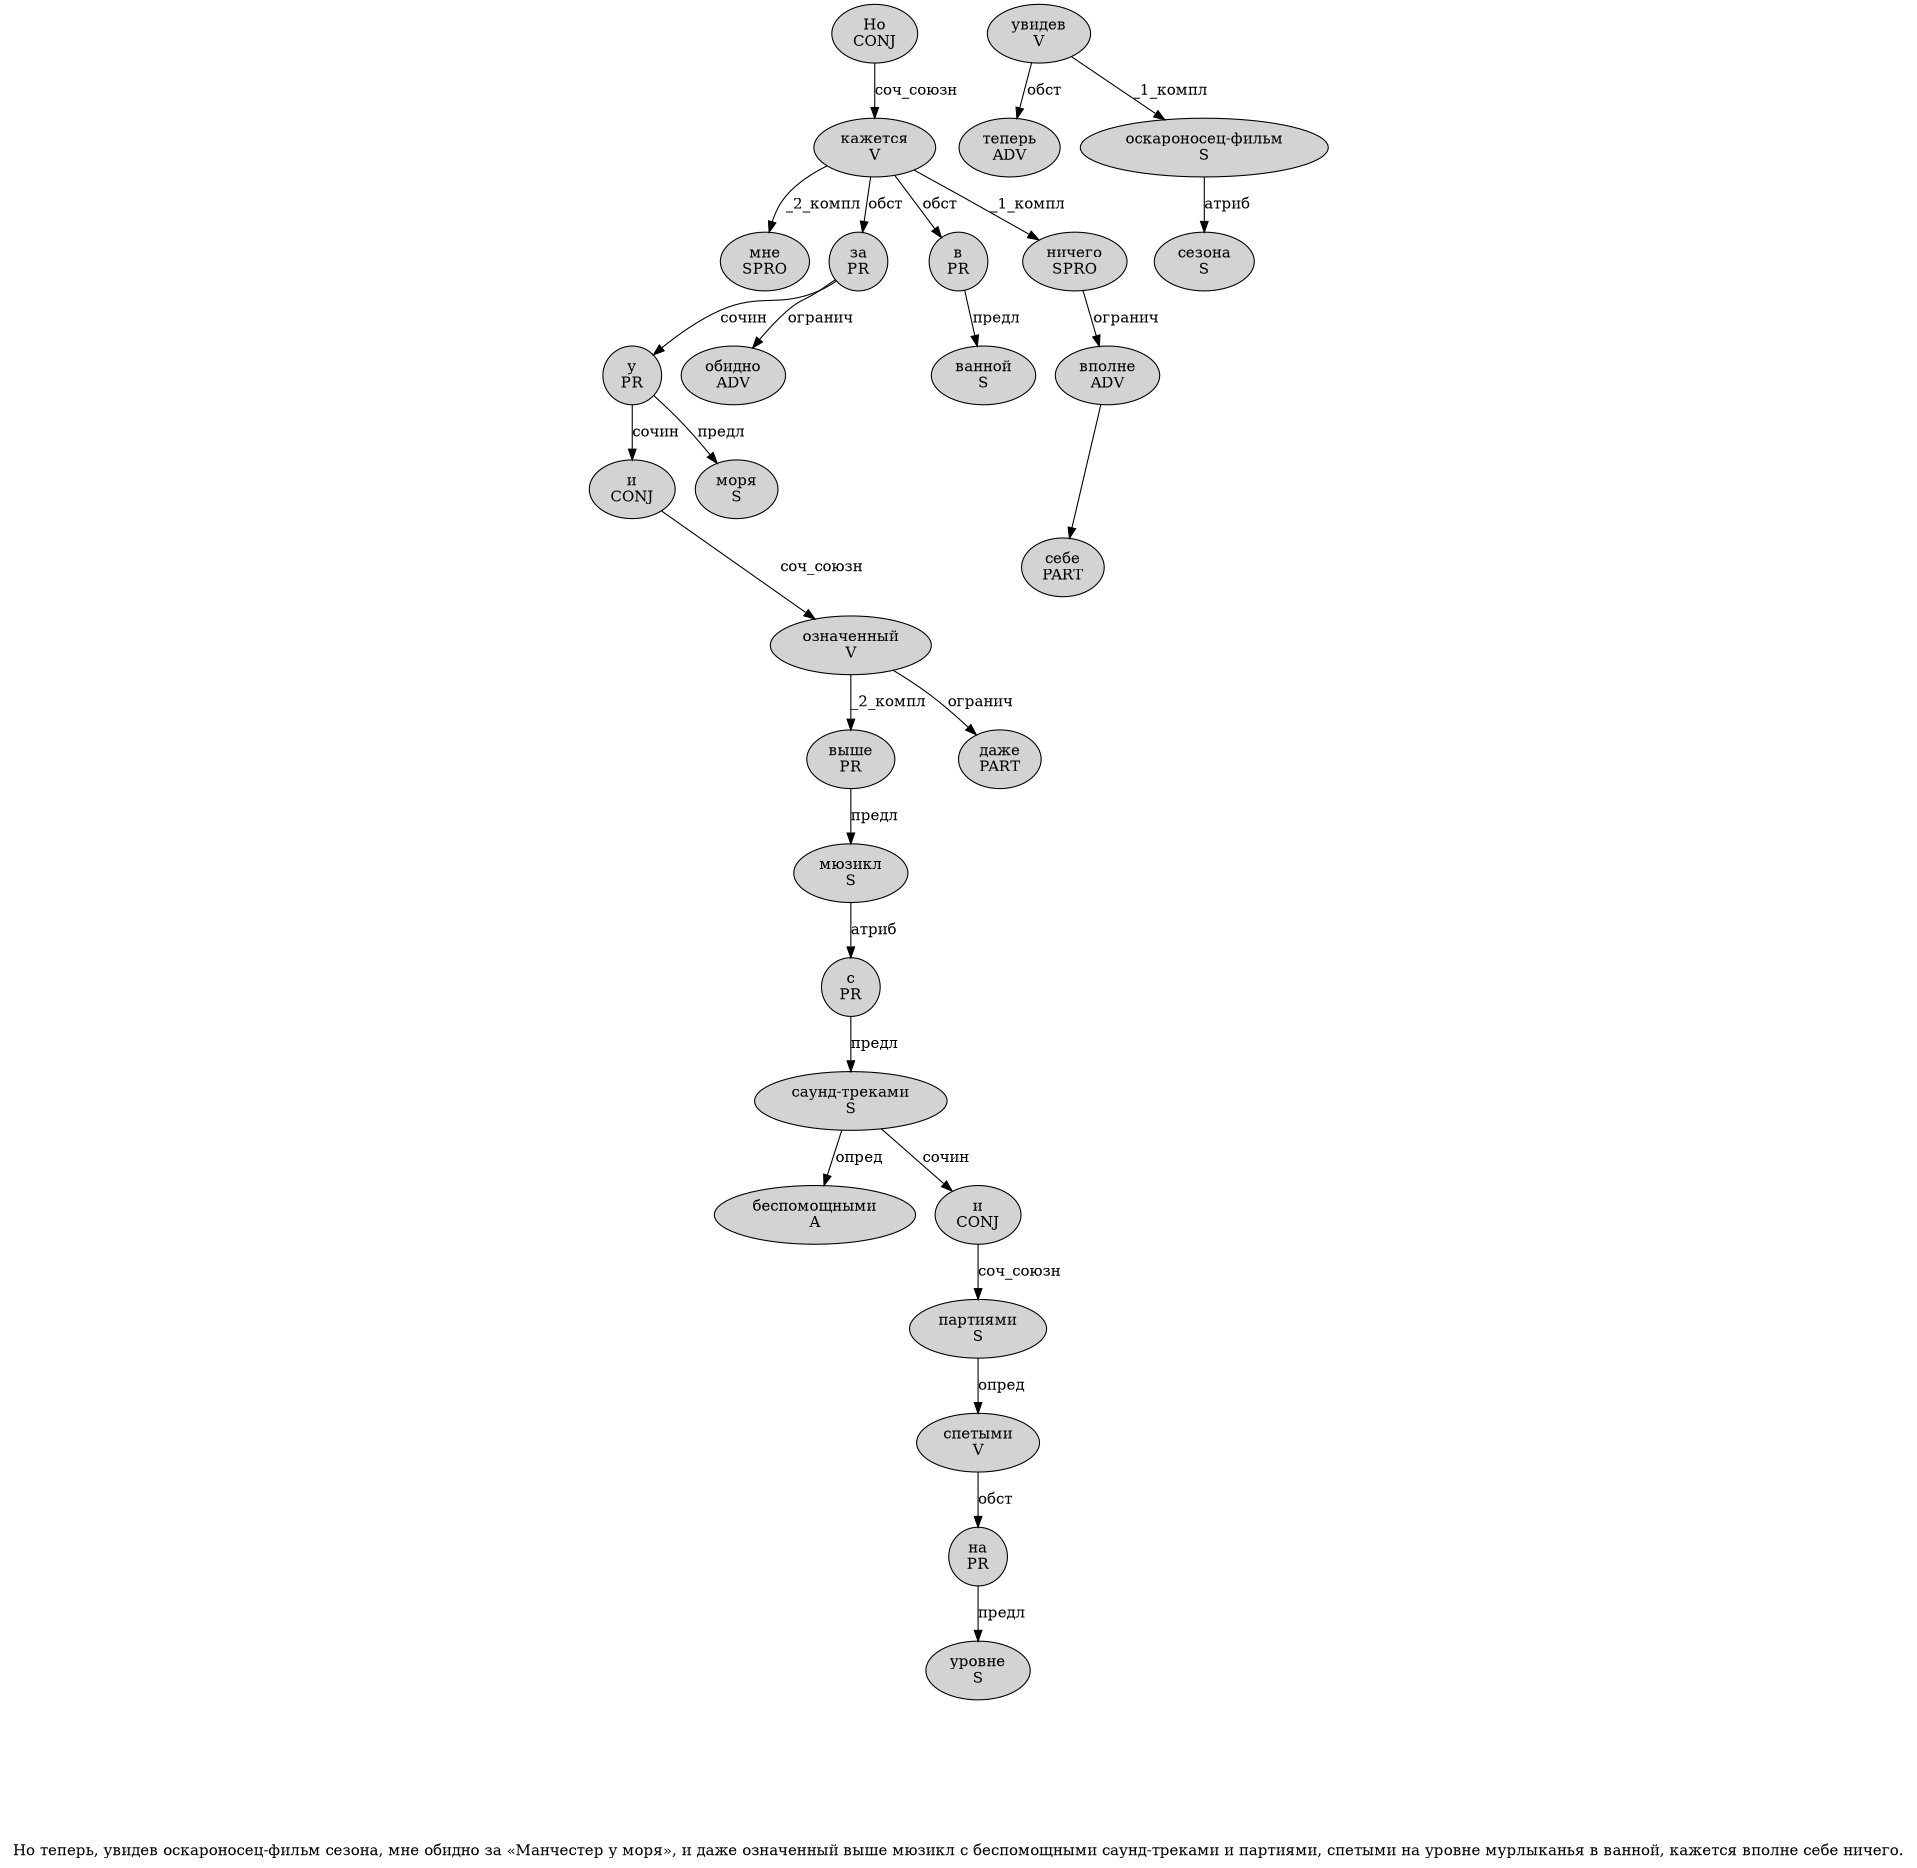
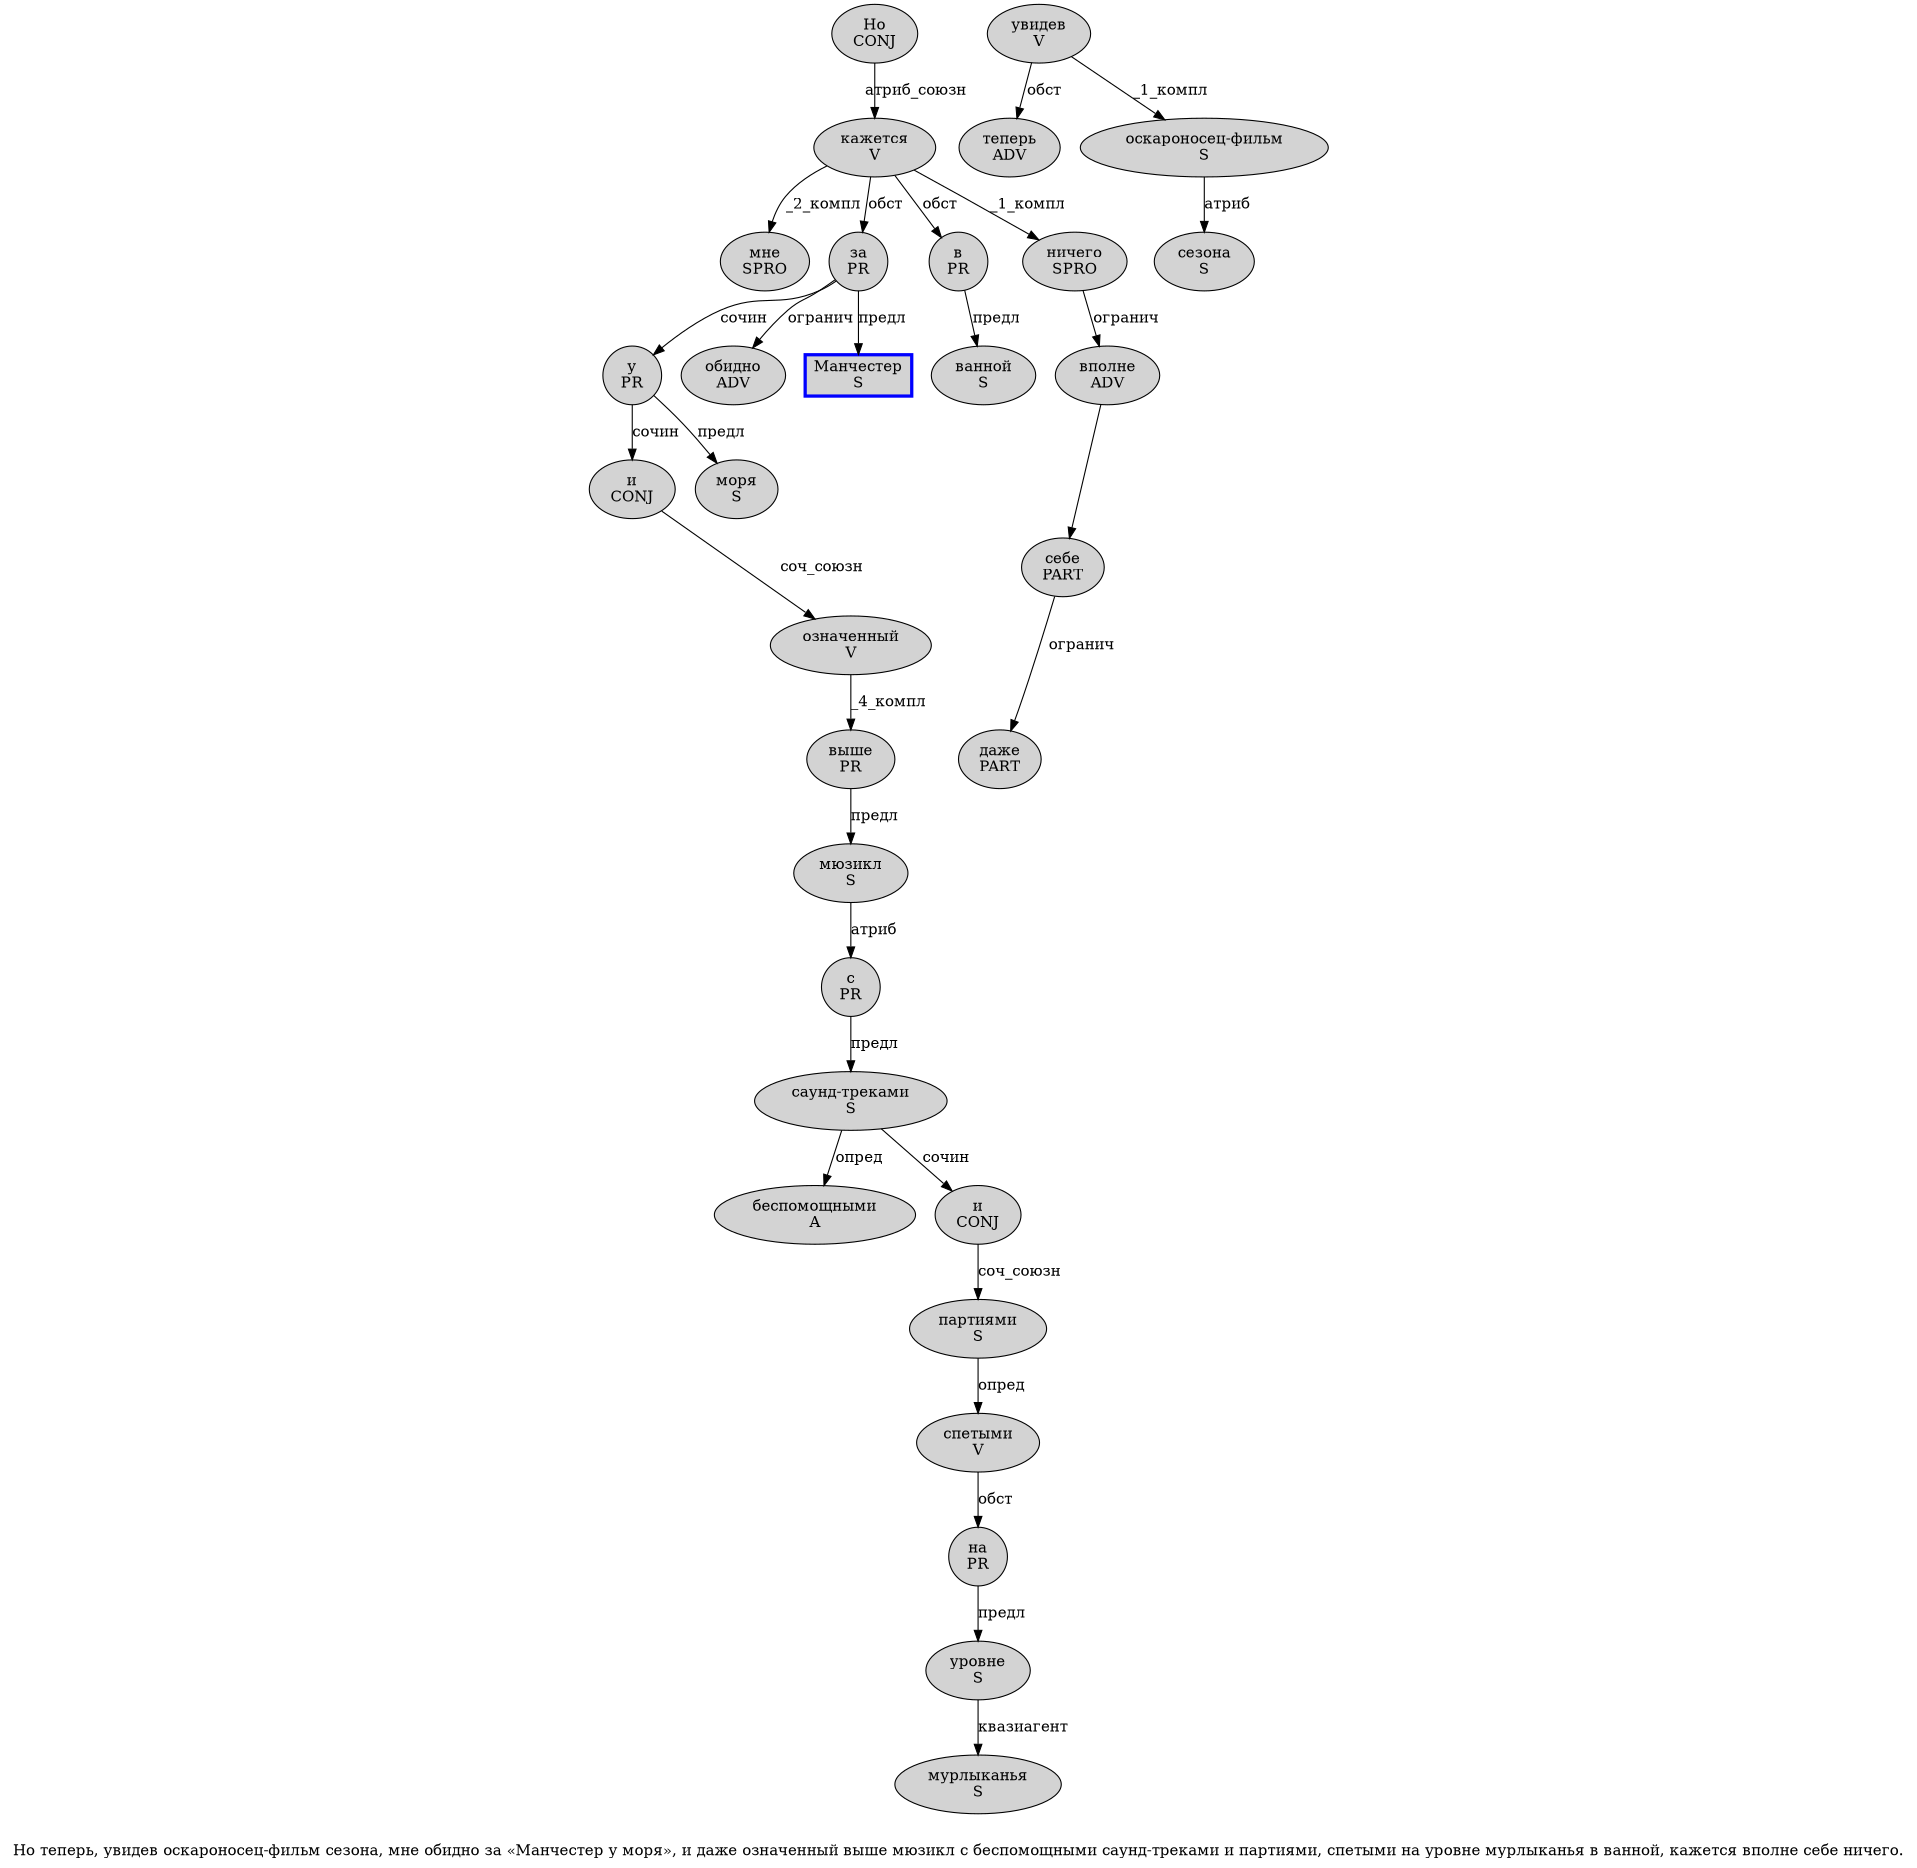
  digraph {
    label="Но теперь, увидев оскароносец-фильм сезона, мне обидно за «Манчестер у моря», и даже означенный выше мюзикл с беспомощными саунд-треками и партиями, спетыми на уровне мурлыканья в ванной, кажется вполне себе ничего."
    node [fillcolor=lightgray penwidth=1 shape=ellipse style=filled]
    n1 [label="Но\nCONJ"]
    n2 [label="кажется\nV"]
    n3 [label="мне\nSPRO"]
    n4 [label="за\nPR"]
    n5 [label="в\nPR"]
    n6 [label="ничего\nSPRO"]
    n7 [label="теперь\nADV"]
    n8 [label="увидев\nV"]
    n9 [label="оскароносец-фильм\nS"]
    n10 [label="сезона\nS"]
    n11 [label="обидно\nADV"]
+   n12 [color=blue label="Манчестер\nS" penwidth=3 shape=box]
    n13 [label="у\nPR"]
    n14 [label="моря\nS"]
    n15 [label="и\nCONJ"]
    n16 [label="означенный\nV"]
    n17 [label="даже\nPART"]
    n18 [label="выше\nPR"]
    n19 [label="мюзикл\nS"]
    n20 [label="с\nPR"]
    n21 [label="саунд-треками\nS"]
    n22 [label="беспомощными\nA"]
    n23 [label="и\nCONJ"]
    n24 [label="партиями\nS"]
    n25 [label="спетыми\nV"]
    n26 [label="на\nPR"]
    n27 [label="уровне\nS"]
+   n28 [label="мурлыканья\nS"]
    n29 [label="ванной\nS"]
    n30 [label="вполне\nADV"]
    n31 [label="себе\nPART"]
-   n1 -> n2 [label="соч_союзн"]
+   n1 -> n2 [label="атриб_союзн"]
    n2 -> n3 [label="_2_компл"]
    n2 -> n4 [label="обст"]
    n2 -> n5 [label="обст"]
    n2 -> n6 [label="_1_компл"]
    n4 -> n11 [label="огранич"]
+   n4 -> n12 [label="предл"]
    n4 -> n13 [label="сочин"]
    n5 -> n29 [label="предл"]
    n6 -> n30 [label="огранич"]
    n8 -> n7 [label="обст"]
    n8 -> n9 [label="_1_компл"]
    n9 -> n10 [label="атриб"]
    n13 -> n14 [label="предл"]
    n13 -> n15 [label="сочин"]
    n15 -> n16 [label="соч_союзн"]
-   n16 -> n17 [label="огранич"]
-   n16 -> n18 [label="_2_компл"]
+   n31 -> n17 [label="огранич"]
+   n16 -> n18 [label="_4_компл"]
    n18 -> n19 [label="предл"]
    n19 -> n20 [label="атриб"]
    n20 -> n21 [label="предл"]
    n21 -> n22 [label="опред"]
    n21 -> n23 [label="сочин"]
    n23 -> n24 [label="соч_союзн"]
    n24 -> n25 [label="опред"]
    n25 -> n26 [label="обст"]
    n26 -> n27 [label="предл"]
+   n27 -> n28 [label="квазиагент"]
    n30 -> n31
  }
